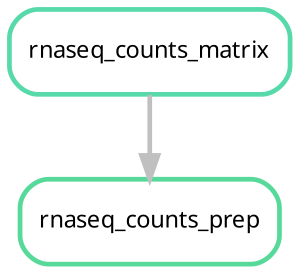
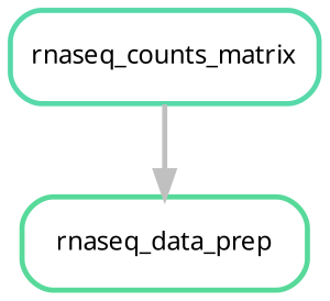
  digraph {
    bgcolor=white
    node [fontname=sans fontsize=10 penwidth=2 shape=box style=rounded]
    n1 [color="0.44 0.6 0.85" label=rnaseq_counts_matrix]
-   n2 [color="0.42 0.6 0.85" label=rnaseq_counts_prep]
+   n2 [color="0.42 0.6 0.85" label=rnaseq_data_prep]
    n1 -> n2 [color=grey penwidth=2]
  }
